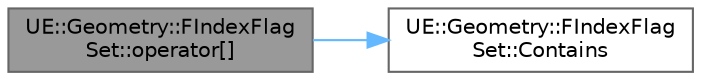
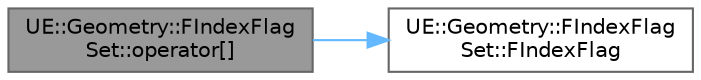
  digraph {
    rankdir=LR
    node [fontname=Helvetica fontsize=10 shape=box style=filled]
    n1 [color=gray40 fillcolor=grey60 fontcolor=black height=0.2 label="UE::Geometry::FIndexFlag\lSet::operator[]" width=0.4]
-   n2 [color=grey40 fillcolor=white height=0.2 label="UE::Geometry::FIndexFlag\lSet::Contains" width=0.4]
+   n2 [color=grey40 fillcolor=white height=0.2 label="UE::Geometry::FIndexFlag\lSet::FIndexFlag" width=0.4]
    n1 -> n2 [color=steelblue1 fontname=Helvetica fontsize=10 labelfontname=Helvetica labelfontsize=10 style=solid]
  }
